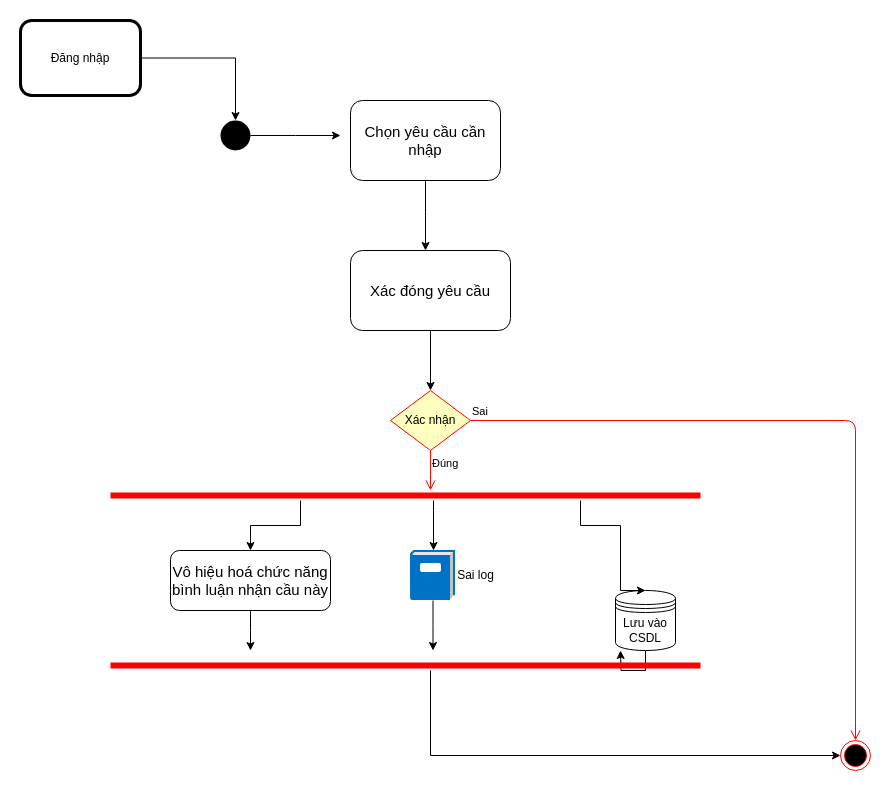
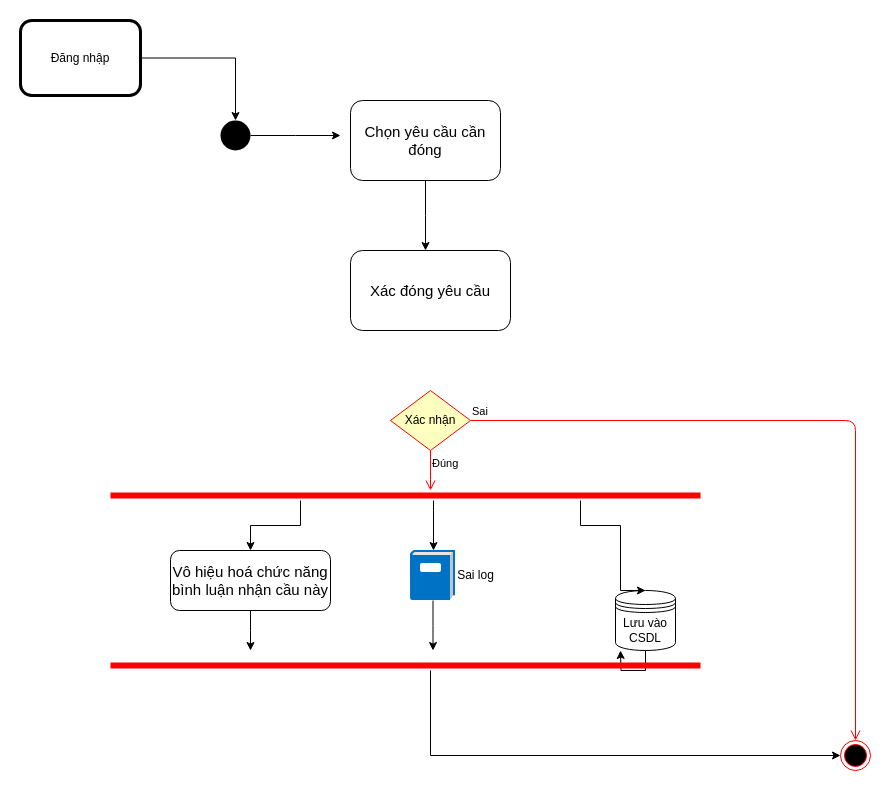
  <mxCell id="0" />
  <mxCell id="1" parent="0" />
  <mxCell id="2" style="edgeStyle=orthogonalEdgeStyle;rounded=0;orthogonalLoop=1;jettySize=auto;html=1;fontSize=15;" parent="1" source="3" edge="1"><mxGeometry relative="1" as="geometry"><mxPoint x="340" y="135" as="targetPoint" /></mxGeometry></mxCell>
  <mxCell id="3" value="" style="ellipse;fillColor=#000000;strokeColor=none;" parent="1" vertex="1"><mxGeometry x="220" y="120" width="30" height="30" as="geometry" /></mxCell>
  <mxCell id="4" style="edgeStyle=orthogonalEdgeStyle;rounded=0;orthogonalLoop=1;jettySize=auto;html=1;fontSize=15;" parent="1" source="5" edge="1"><mxGeometry relative="1" as="geometry"><mxPoint x="425" y="250" as="targetPoint" /></mxGeometry></mxCell>
- <mxCell id="5" value="Chọn yêu cầu cần nhập" style="shape=rect;html=1;rounded=1;whiteSpace=wrap;align=center;fontSize=15;" parent="1" vertex="1"><mxGeometry x="350" y="100" width="150" height="80" as="geometry" /></mxCell>
- <mxCell id="6" style="edgeStyle=orthogonalEdgeStyle;rounded=0;orthogonalLoop=1;jettySize=auto;html=1;entryX=0.5;entryY=0;entryDx=0;entryDy=0;" edge="1" parent="1" source="7" target="11"><mxGeometry relative="1" as="geometry" /></mxCell>
+ <mxCell id="5" value="Chọn yêu cầu cần đóng" style="shape=rect;html=1;rounded=1;whiteSpace=wrap;align=center;fontSize=15;" parent="1" vertex="1"><mxGeometry x="350" y="100" width="150" height="80" as="geometry" /></mxCell>
  <mxCell id="7" value="Xác đóng yêu cầu" style="shape=rect;html=1;rounded=1;whiteSpace=wrap;align=center;fontSize=15;" parent="1" vertex="1"><mxGeometry x="350" y="250" width="160" height="80" as="geometry" /></mxCell>
  <mxCell id="8" value="" style="ellipse;html=1;shape=endState;fillColor=#000000;strokeColor=#ff0000;" vertex="1" parent="1"><mxGeometry x="840" y="740" width="30" height="30" as="geometry" /></mxCell>
  <mxCell id="9" style="edgeStyle=orthogonalEdgeStyle;rounded=0;orthogonalLoop=1;jettySize=auto;html=1;" edge="1" parent="1" source="10" target="3"><mxGeometry relative="1" as="geometry" /></mxCell>
  <mxCell id="10" value="Đăng nhập" style="shape=ext;rounded=1;html=1;whiteSpace=wrap;strokeWidth=3;" vertex="1" parent="1"><mxGeometry x="20" y="20" width="120" height="75" as="geometry" /></mxCell>
  <mxCell id="11" value="Xác nhận" style="rhombus;whiteSpace=wrap;html=1;fillColor=#ffffc0;strokeColor=#ff0000;" vertex="1" parent="1"><mxGeometry x="390" y="390" width="80" height="60" as="geometry" /></mxCell>
  <mxCell id="12" value="Sai" style="edgeStyle=orthogonalEdgeStyle;html=1;align=left;verticalAlign=bottom;endArrow=open;endSize=8;strokeColor=#ff0000;entryX=0.5;entryY=0;entryDx=0;entryDy=0;" edge="1" source="11" parent="1" target="8"><mxGeometry x="-1" relative="1" as="geometry"><mxPoint x="570" y="410" as="targetPoint" /></mxGeometry></mxCell>
  <mxCell id="13" value="Đúng" style="edgeStyle=orthogonalEdgeStyle;html=1;align=left;verticalAlign=top;endArrow=open;endSize=8;strokeColor=#ff0000;" edge="1" source="11" parent="1"><mxGeometry x="-1" relative="1" as="geometry"><mxPoint x="430" y="490" as="targetPoint" /></mxGeometry></mxCell>
  <mxCell id="14" style="edgeStyle=orthogonalEdgeStyle;rounded=0;orthogonalLoop=1;jettySize=auto;html=1;" edge="1" parent="1" source="15"><mxGeometry relative="1" as="geometry"><mxPoint x="432.5" y="650" as="targetPoint" /></mxGeometry></mxCell>
  <mxCell id="15" value="" style="aspect=fixed;html=1;points=[];align=center;image;fontSize=12;image=img/lib/mscae/Log.svg;" vertex="1" parent="1"><mxGeometry x="410" y="550" width="45" height="50" as="geometry" /></mxCell>
  <mxCell id="16" value="Sai log" style="text;html=1;align=center;verticalAlign=middle;resizable=0;points=[];autosize=1;" vertex="1" parent="1"><mxGeometry x="450" y="565" width="50" height="20" as="geometry" /></mxCell>
  <mxCell id="17" style="edgeStyle=orthogonalEdgeStyle;rounded=0;orthogonalLoop=1;jettySize=auto;html=1;" edge="1" parent="1" source="18"><mxGeometry relative="1" as="geometry"><mxPoint x="620" y="650" as="targetPoint" /></mxGeometry></mxCell>
  <mxCell id="18" value="Lưu vào CSDL" style="shape=datastore;whiteSpace=wrap;html=1;" vertex="1" parent="1"><mxGeometry x="615" y="590" width="60" height="60" as="geometry" /></mxCell>
  <mxCell id="19" style="edgeStyle=orthogonalEdgeStyle;rounded=0;orthogonalLoop=1;jettySize=auto;html=1;entryX=0.5;entryY=0;entryDx=0;entryDy=0;" edge="1" parent="1" source="22" target="24"><mxGeometry relative="1" as="geometry"><Array as="points"><mxPoint x="300" y="525" /><mxPoint x="250" y="525" /></Array></mxGeometry></mxCell>
  <mxCell id="20" style="edgeStyle=orthogonalEdgeStyle;rounded=0;orthogonalLoop=1;jettySize=auto;html=1;" edge="1" parent="1" source="22" target="15"><mxGeometry relative="1" as="geometry"><Array as="points"><mxPoint x="433" y="510" /><mxPoint x="433" y="510" /></Array></mxGeometry></mxCell>
  <mxCell id="21" style="edgeStyle=orthogonalEdgeStyle;rounded=0;orthogonalLoop=1;jettySize=auto;html=1;entryX=0.5;entryY=0;entryDx=0;entryDy=0;" edge="1" parent="1" source="22" target="18"><mxGeometry relative="1" as="geometry"><Array as="points"><mxPoint x="580" y="525" /><mxPoint x="620" y="525" /></Array></mxGeometry></mxCell>
  <mxCell id="22" value="" style="shape=line;html=1;strokeWidth=6;strokeColor=#ff0000;" vertex="1" parent="1"><mxGeometry x="110" y="490" width="590" height="10" as="geometry" /></mxCell>
  <mxCell id="23" style="edgeStyle=orthogonalEdgeStyle;rounded=0;orthogonalLoop=1;jettySize=auto;html=1;exitX=0.5;exitY=1;exitDx=0;exitDy=0;" edge="1" parent="1" source="24"><mxGeometry relative="1" as="geometry"><mxPoint x="250" y="650" as="targetPoint" /></mxGeometry></mxCell>
  <mxCell id="24" value="Vô hiệu hoá chức năng bình luận nhận cầu này" style="shape=rect;html=1;rounded=1;whiteSpace=wrap;align=center;fontSize=15;" vertex="1" parent="1"><mxGeometry x="170" y="550" width="160" height="60" as="geometry" /></mxCell>
  <mxCell id="25" style="edgeStyle=orthogonalEdgeStyle;rounded=0;orthogonalLoop=1;jettySize=auto;html=1;" edge="1" parent="1" source="26" target="8"><mxGeometry relative="1" as="geometry"><Array as="points"><mxPoint x="430" y="755" /></Array></mxGeometry></mxCell>
  <mxCell id="26" value="" style="shape=line;html=1;strokeWidth=6;strokeColor=#ff0000;" vertex="1" parent="1"><mxGeometry x="110" y="660" width="590" height="10" as="geometry" /></mxCell>
